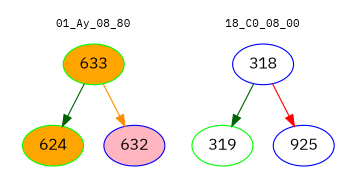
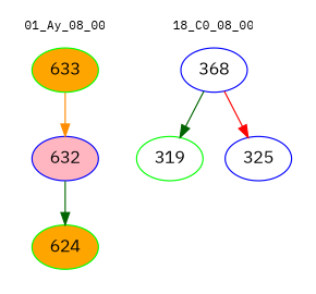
  digraph {
    fontname="IBM Plex Mono"
    node [color=green fillcolor=white fontname="IBM Plex Mono" style=filled]
    edge [color=darkgreen fontname="IBM Plex Mono"]
    n1 [fillcolor=orange label=633]
    n2 [fillcolor=orange label=624]
    n3 [color=blue fillcolor=lightpink label=632]
-   n4 [color=blue label=318]
+   n4 [color=blue label=368]
    n5 [label=319]
-   n6 [color=blue label=925]
+   n6 [color=blue label=325]
    subgraph cluster_1 {
      color=white
      fontsize=10
-     label="01_Ay_08_80"
+     label="01_Ay_08_00"
      n1
      n2
      n3
    }
    subgraph cluster_2 {
      color=white
      fontsize=10
      label="18_C0_08_00"
      n4
      n5
      n6
    }
-   n1 -> n2
+   n3 -> n2
    n1 -> n3 [color=darkorange]
    n4 -> n5
    n4 -> n6 [color=red]
  }
